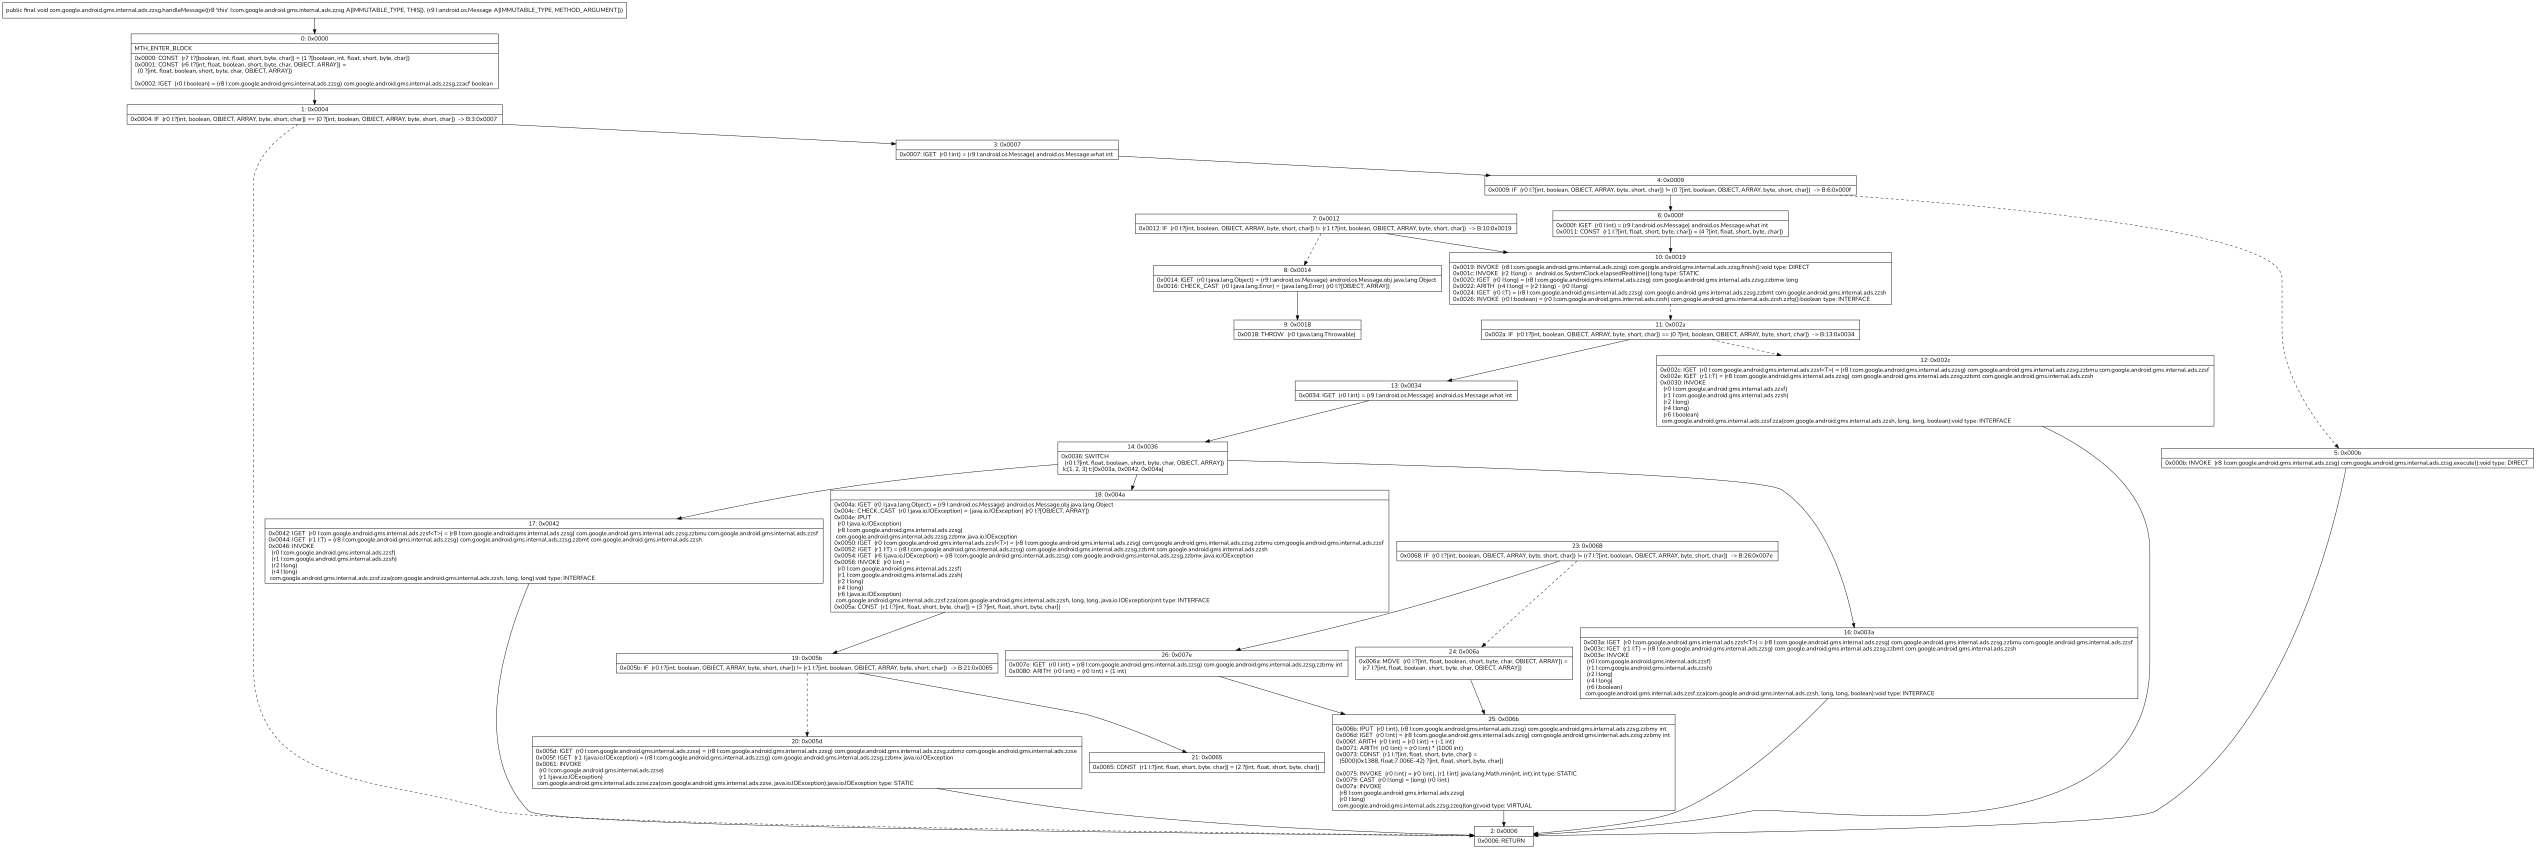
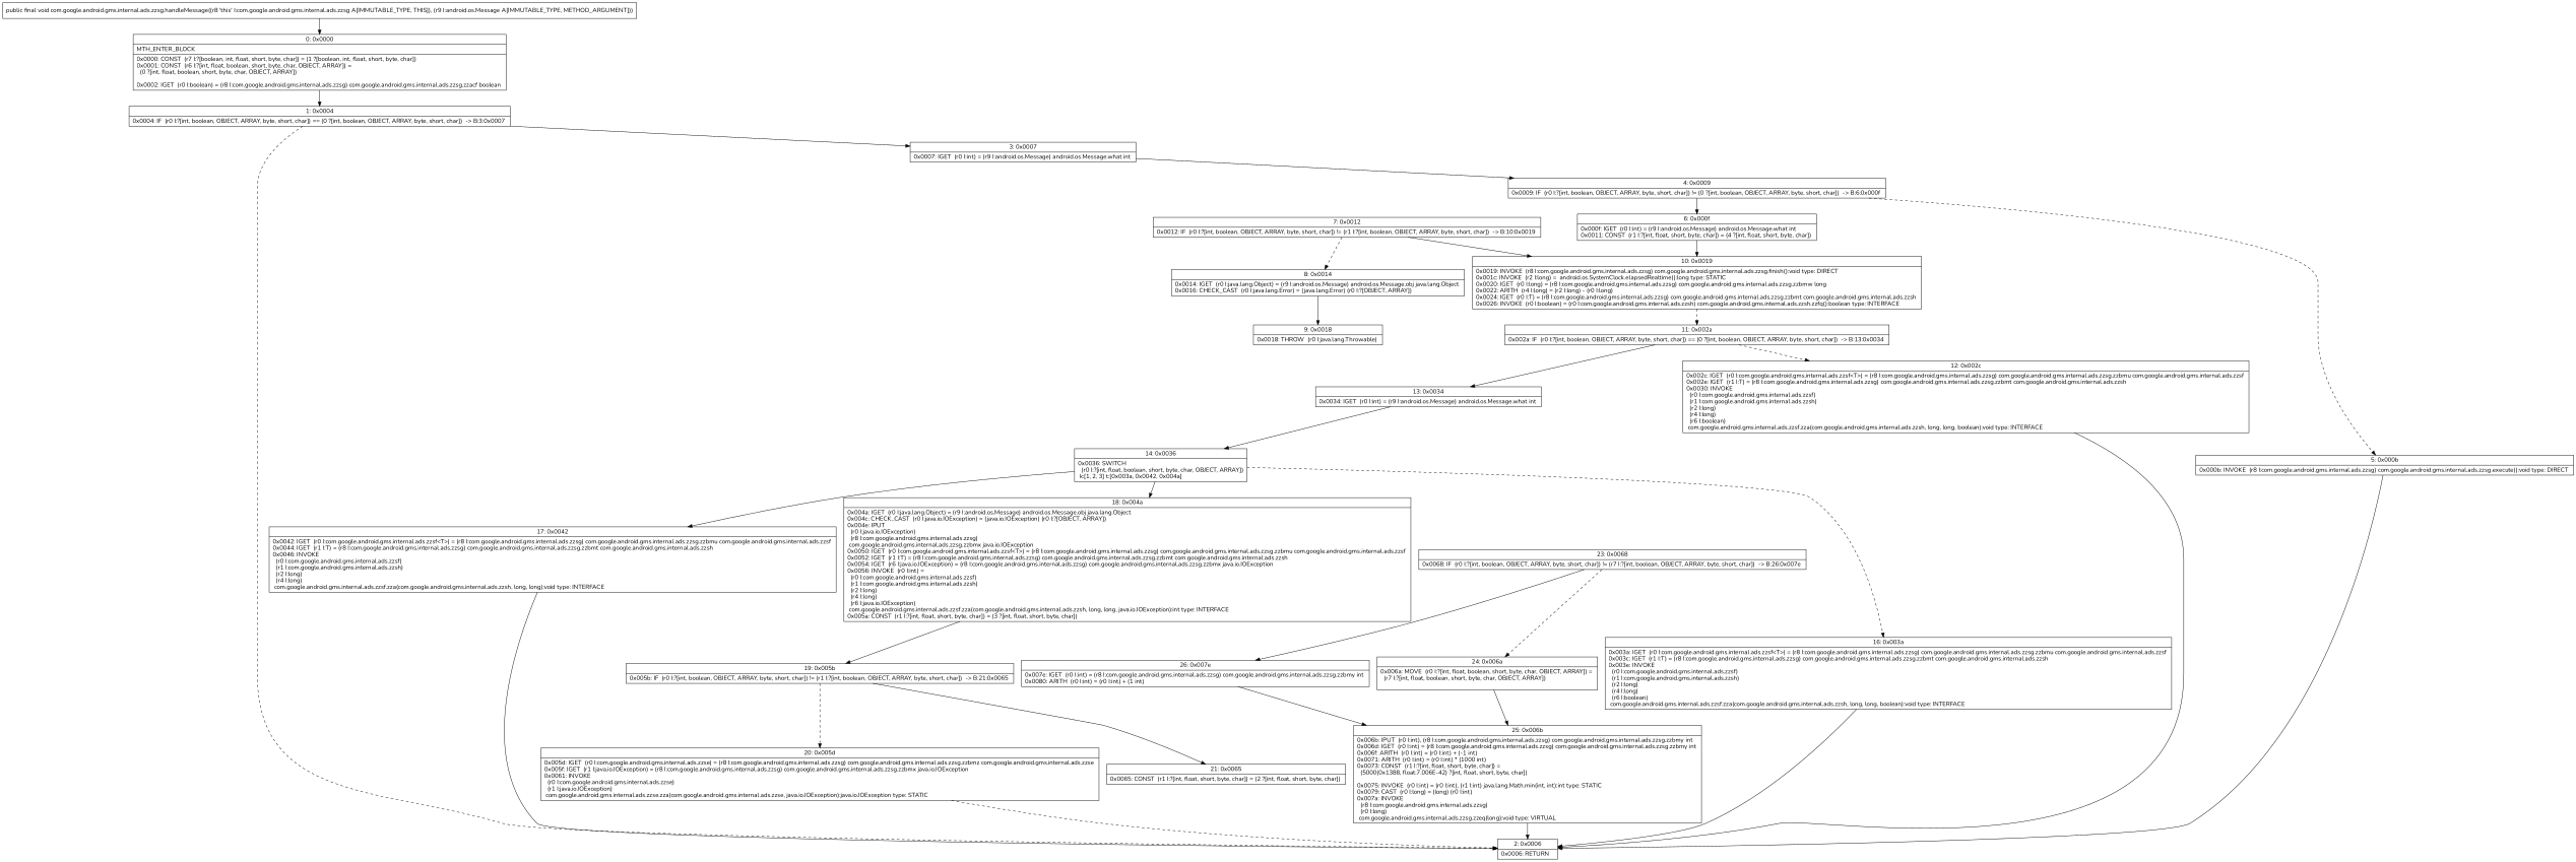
  digraph {
    fontname=Nunito
    node [fontname=Nunito shape=record]
    edge [fontname=Nunito]
    n1 [label="{0\:\ 0x0000|MTH_ENTER_BLOCK\l|0x0000: CONST  (r7 I:?[boolean, int, float, short, byte, char]) = (1 ?[boolean, int, float, short, byte, char]) \l0x0001: CONST  (r6 I:?[int, float, boolean, short, byte, char, OBJECT, ARRAY]) = \l  (0 ?[int, float, boolean, short, byte, char, OBJECT, ARRAY])\l \l0x0002: IGET  (r0 I:boolean) = (r8 I:com.google.android.gms.internal.ads.zzsg) com.google.android.gms.internal.ads.zzsg.zzacf boolean \l}"]
    n2 [label="{1\:\ 0x0004|0x0004: IF  (r0 I:?[int, boolean, OBJECT, ARRAY, byte, short, char]) == (0 ?[int, boolean, OBJECT, ARRAY, byte, short, char])  \-\> B:3:0x0007 \l}"]
    n3 [label="{2\:\ 0x0006|0x0006: RETURN   \l}"]
    n4 [label="{3\:\ 0x0007|0x0007: IGET  (r0 I:int) = (r9 I:android.os.Message) android.os.Message.what int \l}"]
    n5 [label="{4\:\ 0x0009|0x0009: IF  (r0 I:?[int, boolean, OBJECT, ARRAY, byte, short, char]) != (0 ?[int, boolean, OBJECT, ARRAY, byte, short, char])  \-\> B:6:0x000f \l}"]
    n6 [label="{5\:\ 0x000b|0x000b: INVOKE  (r8 I:com.google.android.gms.internal.ads.zzsg) com.google.android.gms.internal.ads.zzsg.execute():void type: DIRECT \l}"]
    n7 [label="{6\:\ 0x000f|0x000f: IGET  (r0 I:int) = (r9 I:android.os.Message) android.os.Message.what int \l0x0011: CONST  (r1 I:?[int, float, short, byte, char]) = (4 ?[int, float, short, byte, char]) \l}"]
    n8 [label="{10\:\ 0x0019|0x0019: INVOKE  (r8 I:com.google.android.gms.internal.ads.zzsg) com.google.android.gms.internal.ads.zzsg.finish():void type: DIRECT \l0x001c: INVOKE  (r2 I:long) =  android.os.SystemClock.elapsedRealtime():long type: STATIC \l0x0020: IGET  (r0 I:long) = (r8 I:com.google.android.gms.internal.ads.zzsg) com.google.android.gms.internal.ads.zzsg.zzbmw long \l0x0022: ARITH  (r4 I:long) = (r2 I:long) \- (r0 I:long) \l0x0024: IGET  (r0 I:T) = (r8 I:com.google.android.gms.internal.ads.zzsg) com.google.android.gms.internal.ads.zzsg.zzbmt com.google.android.gms.internal.ads.zzsh \l0x0026: INVOKE  (r0 I:boolean) = (r0 I:com.google.android.gms.internal.ads.zzsh) com.google.android.gms.internal.ads.zzsh.zzfq():boolean type: INTERFACE \l}"]
    n9 [label="{7\:\ 0x0012|0x0012: IF  (r0 I:?[int, boolean, OBJECT, ARRAY, byte, short, char]) != (r1 I:?[int, boolean, OBJECT, ARRAY, byte, short, char])  \-\> B:10:0x0019 \l}"]
    n10 [label="{8\:\ 0x0014|0x0014: IGET  (r0 I:java.lang.Object) = (r9 I:android.os.Message) android.os.Message.obj java.lang.Object \l0x0016: CHECK_CAST  (r0 I:java.lang.Error) = (java.lang.Error) (r0 I:?[OBJECT, ARRAY]) \l}"]
    n11 [label="{9\:\ 0x0018|0x0018: THROW  (r0 I:java.lang.Throwable) \l}"]
    n12 [label="{11\:\ 0x002a|0x002a: IF  (r0 I:?[int, boolean, OBJECT, ARRAY, byte, short, char]) == (0 ?[int, boolean, OBJECT, ARRAY, byte, short, char])  \-\> B:13:0x0034 \l}"]
    n13 [label="{12\:\ 0x002c|0x002c: IGET  (r0 I:com.google.android.gms.internal.ads.zzsf\<T\>) = (r8 I:com.google.android.gms.internal.ads.zzsg) com.google.android.gms.internal.ads.zzsg.zzbmu com.google.android.gms.internal.ads.zzsf \l0x002e: IGET  (r1 I:T) = (r8 I:com.google.android.gms.internal.ads.zzsg) com.google.android.gms.internal.ads.zzsg.zzbmt com.google.android.gms.internal.ads.zzsh \l0x0030: INVOKE  \l  (r0 I:com.google.android.gms.internal.ads.zzsf)\l  (r1 I:com.google.android.gms.internal.ads.zzsh)\l  (r2 I:long)\l  (r4 I:long)\l  (r6 I:boolean)\l com.google.android.gms.internal.ads.zzsf.zza(com.google.android.gms.internal.ads.zzsh, long, long, boolean):void type: INTERFACE \l}"]
    n14 [label="{13\:\ 0x0034|0x0034: IGET  (r0 I:int) = (r9 I:android.os.Message) android.os.Message.what int \l}"]
    n15 [label="{14\:\ 0x0036|0x0036: SWITCH  \l  (r0 I:?[int, float, boolean, short, byte, char, OBJECT, ARRAY])\l k:[1, 2, 3] t:[0x003a, 0x0042, 0x004a] \l}"]
    n16 [label="{16\:\ 0x003a|0x003a: IGET  (r0 I:com.google.android.gms.internal.ads.zzsf\<T\>) = (r8 I:com.google.android.gms.internal.ads.zzsg) com.google.android.gms.internal.ads.zzsg.zzbmu com.google.android.gms.internal.ads.zzsf \l0x003c: IGET  (r1 I:T) = (r8 I:com.google.android.gms.internal.ads.zzsg) com.google.android.gms.internal.ads.zzsg.zzbmt com.google.android.gms.internal.ads.zzsh \l0x003e: INVOKE  \l  (r0 I:com.google.android.gms.internal.ads.zzsf)\l  (r1 I:com.google.android.gms.internal.ads.zzsh)\l  (r2 I:long)\l  (r4 I:long)\l  (r6 I:boolean)\l com.google.android.gms.internal.ads.zzsf.zza(com.google.android.gms.internal.ads.zzsh, long, long, boolean):void type: INTERFACE \l}"]
    n17 [label="{17\:\ 0x0042|0x0042: IGET  (r0 I:com.google.android.gms.internal.ads.zzsf\<T\>) = (r8 I:com.google.android.gms.internal.ads.zzsg) com.google.android.gms.internal.ads.zzsg.zzbmu com.google.android.gms.internal.ads.zzsf \l0x0044: IGET  (r1 I:T) = (r8 I:com.google.android.gms.internal.ads.zzsg) com.google.android.gms.internal.ads.zzsg.zzbmt com.google.android.gms.internal.ads.zzsh \l0x0046: INVOKE  \l  (r0 I:com.google.android.gms.internal.ads.zzsf)\l  (r1 I:com.google.android.gms.internal.ads.zzsh)\l  (r2 I:long)\l  (r4 I:long)\l com.google.android.gms.internal.ads.zzsf.zza(com.google.android.gms.internal.ads.zzsh, long, long):void type: INTERFACE \l}"]
    n18 [label="{18\:\ 0x004a|0x004a: IGET  (r0 I:java.lang.Object) = (r9 I:android.os.Message) android.os.Message.obj java.lang.Object \l0x004c: CHECK_CAST  (r0 I:java.io.IOException) = (java.io.IOException) (r0 I:?[OBJECT, ARRAY]) \l0x004e: IPUT  \l  (r0 I:java.io.IOException)\l  (r8 I:com.google.android.gms.internal.ads.zzsg)\l com.google.android.gms.internal.ads.zzsg.zzbmx java.io.IOException \l0x0050: IGET  (r0 I:com.google.android.gms.internal.ads.zzsf\<T\>) = (r8 I:com.google.android.gms.internal.ads.zzsg) com.google.android.gms.internal.ads.zzsg.zzbmu com.google.android.gms.internal.ads.zzsf \l0x0052: IGET  (r1 I:T) = (r8 I:com.google.android.gms.internal.ads.zzsg) com.google.android.gms.internal.ads.zzsg.zzbmt com.google.android.gms.internal.ads.zzsh \l0x0054: IGET  (r6 I:java.io.IOException) = (r8 I:com.google.android.gms.internal.ads.zzsg) com.google.android.gms.internal.ads.zzsg.zzbmx java.io.IOException \l0x0056: INVOKE  (r0 I:int) = \l  (r0 I:com.google.android.gms.internal.ads.zzsf)\l  (r1 I:com.google.android.gms.internal.ads.zzsh)\l  (r2 I:long)\l  (r4 I:long)\l  (r6 I:java.io.IOException)\l com.google.android.gms.internal.ads.zzsf.zza(com.google.android.gms.internal.ads.zzsh, long, long, java.io.IOException):int type: INTERFACE \l0x005a: CONST  (r1 I:?[int, float, short, byte, char]) = (3 ?[int, float, short, byte, char]) \l}"]
    n19 [label="{19\:\ 0x005b|0x005b: IF  (r0 I:?[int, boolean, OBJECT, ARRAY, byte, short, char]) != (r1 I:?[int, boolean, OBJECT, ARRAY, byte, short, char])  \-\> B:21:0x0065 \l}"]
    n20 [label="{20\:\ 0x005d|0x005d: IGET  (r0 I:com.google.android.gms.internal.ads.zzse) = (r8 I:com.google.android.gms.internal.ads.zzsg) com.google.android.gms.internal.ads.zzsg.zzbmz com.google.android.gms.internal.ads.zzse \l0x005f: IGET  (r1 I:java.io.IOException) = (r8 I:com.google.android.gms.internal.ads.zzsg) com.google.android.gms.internal.ads.zzsg.zzbmx java.io.IOException \l0x0061: INVOKE  \l  (r0 I:com.google.android.gms.internal.ads.zzse)\l  (r1 I:java.io.IOException)\l com.google.android.gms.internal.ads.zzse.zza(com.google.android.gms.internal.ads.zzse, java.io.IOException):java.io.IOException type: STATIC \l}"]
    n21 [label="{21\:\ 0x0065|0x0065: CONST  (r1 I:?[int, float, short, byte, char]) = (2 ?[int, float, short, byte, char]) \l}"]
    n22 [label="{23\:\ 0x0068|0x0068: IF  (r0 I:?[int, boolean, OBJECT, ARRAY, byte, short, char]) != (r7 I:?[int, boolean, OBJECT, ARRAY, byte, short, char])  \-\> B:26:0x007e \l}"]
    n23 [label="{24\:\ 0x006a|0x006a: MOVE  (r0 I:?[int, float, boolean, short, byte, char, OBJECT, ARRAY]) = \l  (r7 I:?[int, float, boolean, short, byte, char, OBJECT, ARRAY])\l \l}"]
    n24 [label="{26\:\ 0x007e|0x007e: IGET  (r0 I:int) = (r8 I:com.google.android.gms.internal.ads.zzsg) com.google.android.gms.internal.ads.zzsg.zzbmy int \l0x0080: ARITH  (r0 I:int) = (r0 I:int) + (1 int) \l}"]
    n25 [label="{25\:\ 0x006b|0x006b: IPUT  (r0 I:int), (r8 I:com.google.android.gms.internal.ads.zzsg) com.google.android.gms.internal.ads.zzsg.zzbmy int \l0x006d: IGET  (r0 I:int) = (r8 I:com.google.android.gms.internal.ads.zzsg) com.google.android.gms.internal.ads.zzsg.zzbmy int \l0x006f: ARITH  (r0 I:int) = (r0 I:int) + (\-1 int) \l0x0071: ARITH  (r0 I:int) = (r0 I:int) * (1000 int) \l0x0073: CONST  (r1 I:?[int, float, short, byte, char]) = \l  (5000(0x1388, float:7.006E\-42) ?[int, float, short, byte, char])\l \l0x0075: INVOKE  (r0 I:int) = (r0 I:int), (r1 I:int) java.lang.Math.min(int, int):int type: STATIC \l0x0079: CAST  (r0 I:long) = (long) (r0 I:int) \l0x007a: INVOKE  \l  (r8 I:com.google.android.gms.internal.ads.zzsg)\l  (r0 I:long)\l com.google.android.gms.internal.ads.zzsg.zzeq(long):void type: VIRTUAL \l}"]
    n26 [label="{public final void com.google.android.gms.internal.ads.zzsg.handleMessage((r8 'this' I:com.google.android.gms.internal.ads.zzsg A[IMMUTABLE_TYPE, THIS]), (r9 I:android.os.Message A[IMMUTABLE_TYPE, METHOD_ARGUMENT])) }"]
    n1 -> n2
    n2 -> n3 [style=dashed]
    n2 -> n4
    n4 -> n5
    n5 -> n6 [style=dashed]
    n5 -> n7
    n6 -> n3
    n7 -> n8
    n8 -> n12 [style=dashed]
    n9 -> n8
    n9 -> n10 [style=dashed]
    n10 -> n11
    n12 -> n13 [style=dashed]
    n12 -> n14
    n13 -> n3
    n14 -> n15
-   n15 -> n16
+   n15 -> n16 [style=dashed]
    n15 -> n17
    n15 -> n18
    n16 -> n3
    n17 -> n3
    n18 -> n19
    n19 -> n20 [style=dashed]
    n19 -> n21
-   n20 -> n3
+   n20 -> n3 [style=dashed]
    n22 -> n23 [style=dashed]
    n22 -> n24
    n23 -> n25
    n24 -> n25
    n25 -> n3
    n26 -> n1
  }
